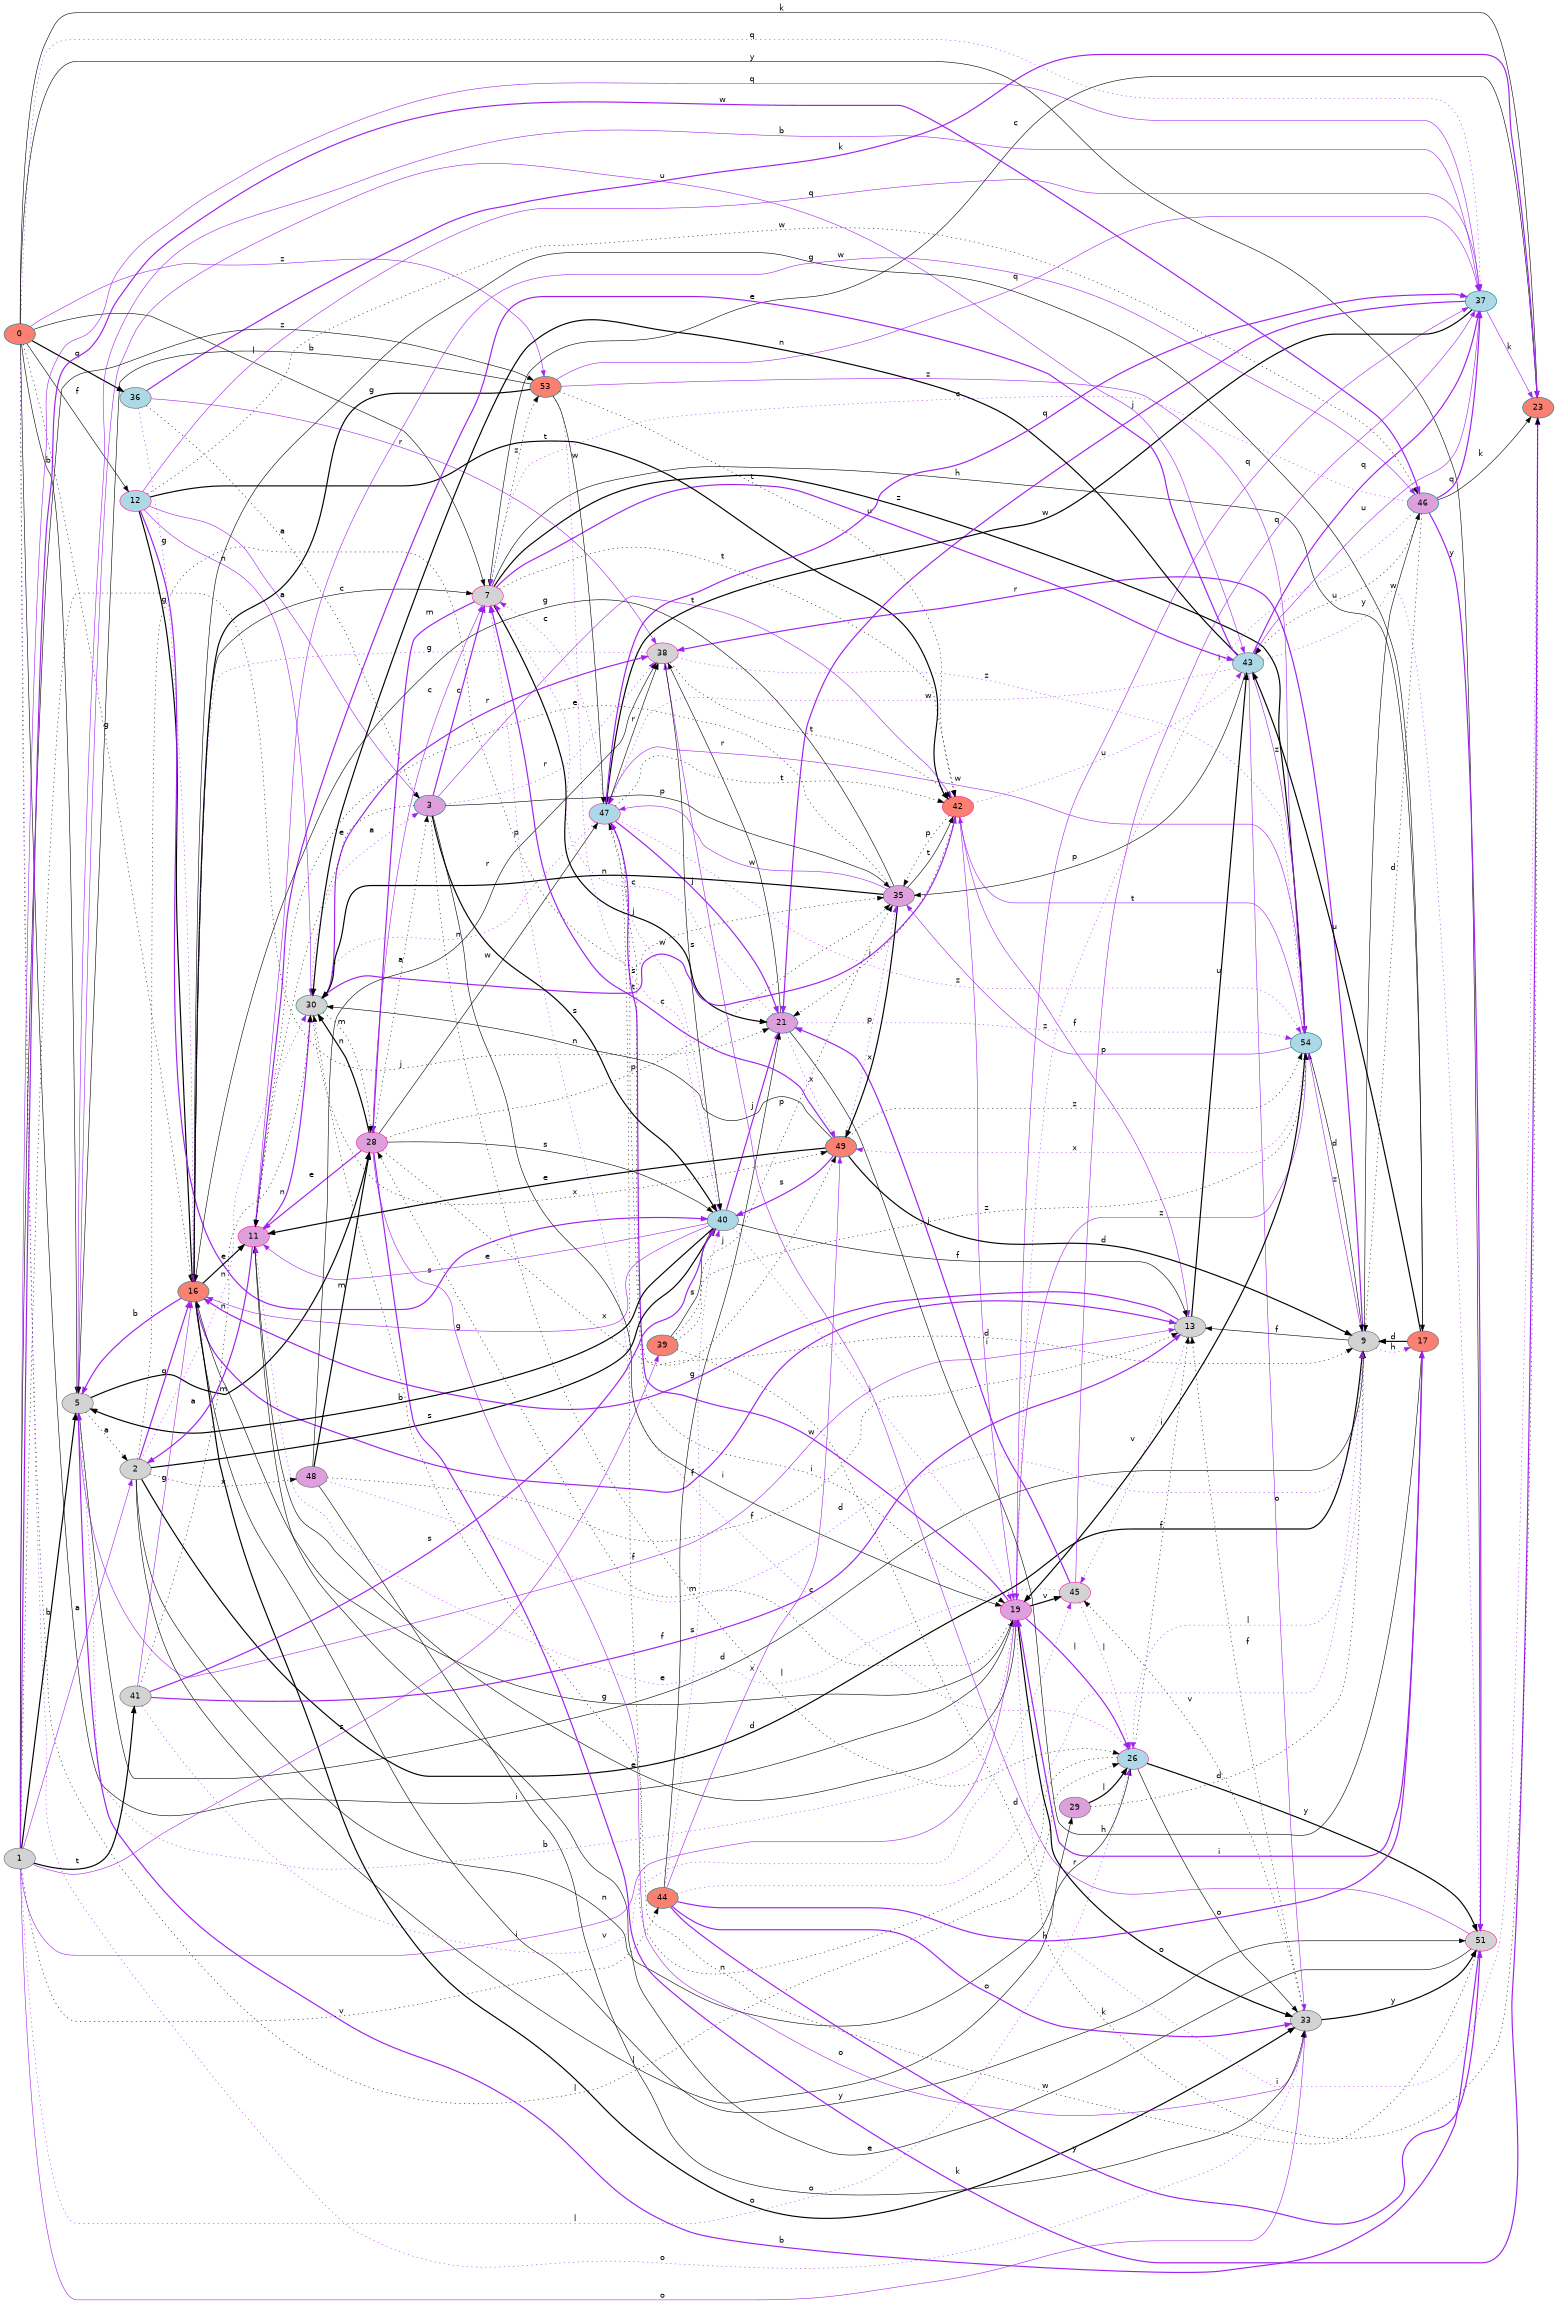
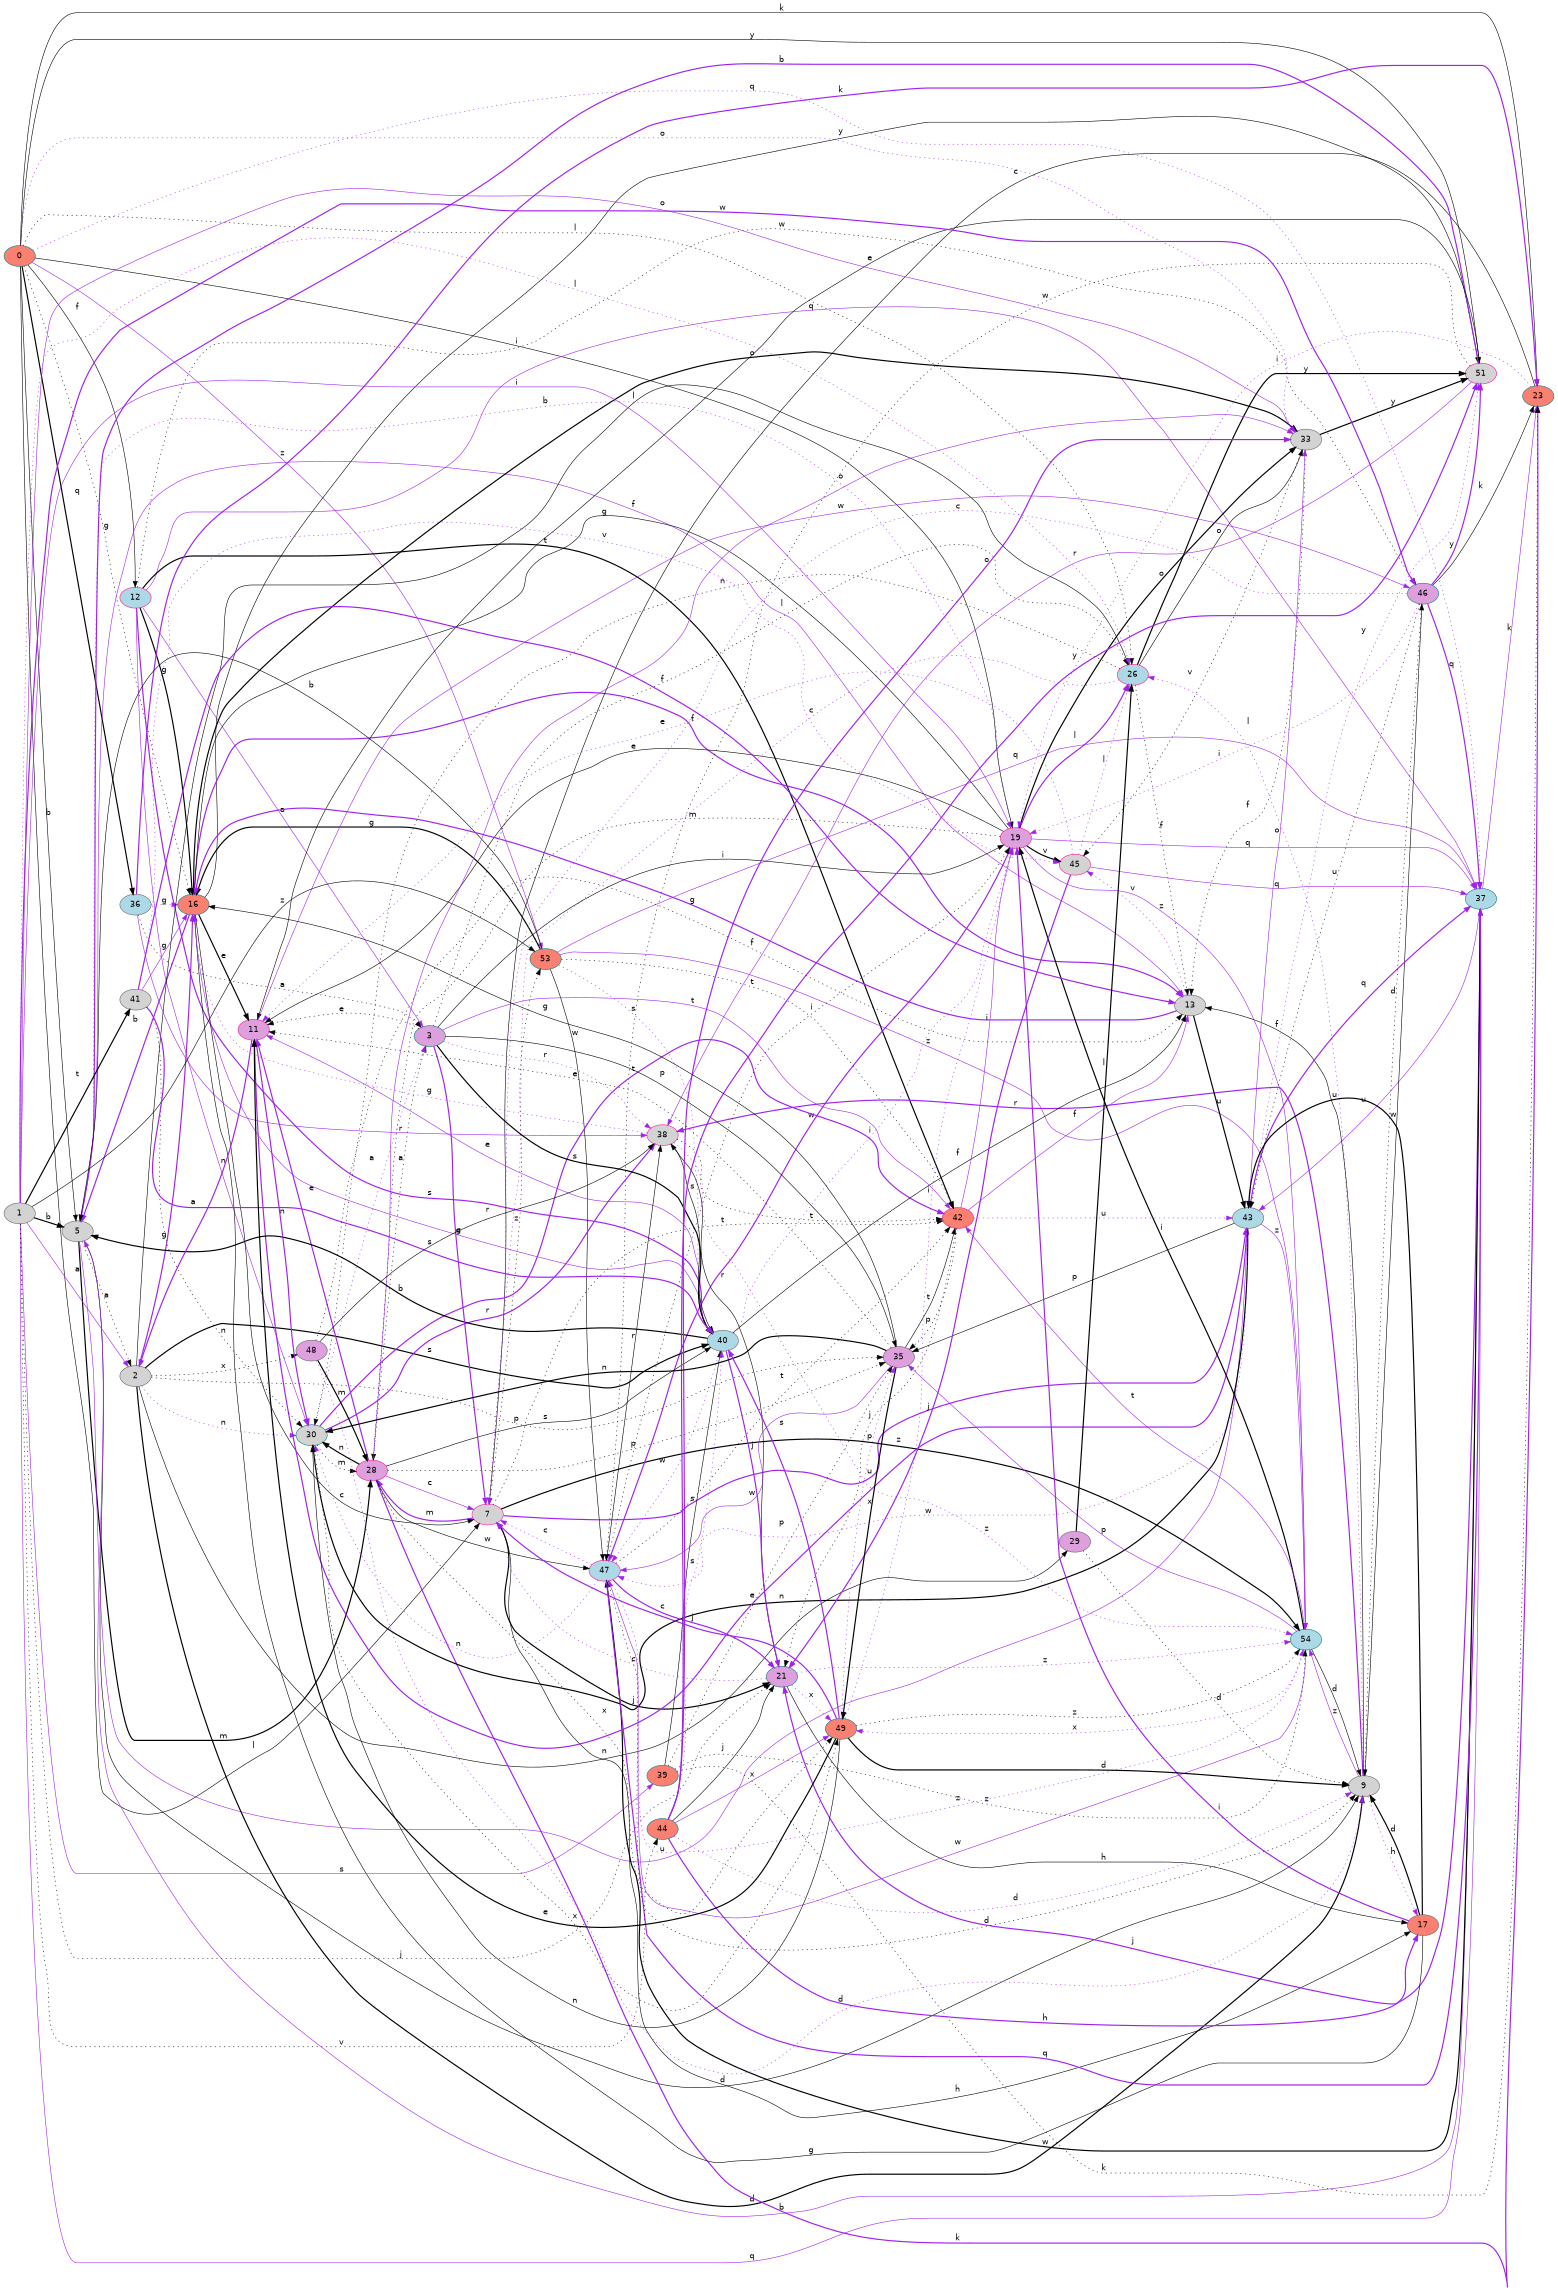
  strict digraph {
    fontname="DejaVu Sans"
    rankdir=LR
    node [color=gray40 fillcolor=lightgrey fontname="DejaVu Sans" style=filled]
    edge [color=black fontname="DejaVu Sans" style=solid]
    0 [color=teal fillcolor=salmon]
    5
    7 [color=deeppink]
    12 [color=deeppink fillcolor=lightblue]
    16 [color=teal fillcolor=salmon]
    19 [color=deeppink fillcolor=plum]
    23 [color=teal fillcolor=salmon]
    26 [color=deeppink fillcolor=lightblue]
    33
    36 [fillcolor=lightblue]
    37 [color=teal fillcolor=lightblue]
    51 [color=deeppink]
    53 [color=teal fillcolor=salmon]
    2
    9
    13
    28 [color=deeppink fillcolor=plum]
    43 [fillcolor=lightblue]
    21 [color=teal fillcolor=plum]
    42 [color=deeppink fillcolor=salmon]
    17 [fillcolor=salmon]
    54 [color=teal fillcolor=lightblue]
    46 [color=teal fillcolor=plum]
    n24 [color=teal label=30]
    40 [fillcolor=lightblue]
    3 [color=teal fillcolor=plum]
    11 [color=deeppink fillcolor=plum]
    45 [color=deeppink]
    47 [color=deeppink fillcolor=lightblue]
    38 [color=deeppink]
    1
    39 [color=teal fillcolor=salmon]
    41
    44 [color=teal fillcolor=salmon]
    29 [fillcolor=plum]
    35 [fillcolor=plum]
    48 [fillcolor=plum]
    49 [color=teal fillcolor=salmon]
    0 -> 5 [label=b]
    0 -> 7 [label=l]
    0 -> 12 [label=f]
    0 -> 16 [label=g style=dotted]
    0 -> 19 [label=i]
    0 -> 23 [label=k]
    0 -> 26 [label=l style=dotted]
    0 -> 33 [color=purple label=o style=dotted]
    0 -> 36 [label=q style=bold]
    0 -> 37 [color=purple label=q style=dotted]
    0 -> 51 [label=y]
    0 -> 53 [color=purple label=z]
    5 -> 2 [label=a style=dotted]
    5 -> 9 [label=d]
    5 -> 13 [color=purple label=f]
    5 -> 28 [label=m style=bold]
    5 -> 43 [color=purple label=u]
    7 -> 53 [label=z style=dotted]
    7 -> 28 [color=purple label=m style=bold]
    7 -> 43 [color=purple label=u style=bold]
    7 -> 21 [label=j style=bold]
    7 -> 42 [label=t style=dotted]
    7 -> 17 [label=h]
    7 -> 54 [label=z style=bold]
    12 -> 16 [label=g style=bold]
    12 -> 37 [color=purple label=q]
    12 -> 42 [label=t style=bold]
    12 -> 46 [label=w style=dotted]
    12 -> n24 [color=purple label=n]
    12 -> 40 [color=purple label=s style=bold]
    12 -> 3 [color=purple label=a]
    16 -> 5 [color=purple label=b style=bold]
    16 -> 7 [label=c]
    16 -> 33 [label=o style=bold]
    16 -> 51 [label=y]
    16 -> 13 [color=purple label=f style=bold]
    16 -> 11 [label=e style=bold]
    19 -> 5 [color=purple label=b style=dotted]
    19 -> 16 [label=g]
    19 -> 26 [color=purple label=l style=bold]
    19 -> 33 [label=o style=bold]
    19 -> 37 [color=purple label=q]
    19 -> 28 [label=m style=dotted]
    19 -> 54 [color=purple label=z]
    19 -> 11 [label=e]
    19 -> 45 [label=v style=bold]
    19 -> 47 [color=purple label=w style=bold]
    23 -> 7 [label=c]
    23 -> 19 [color=purple label=i style=dotted]
    26 -> 7 [color=purple label=c style=dotted]
    26 -> 33 [label=o]
    26 -> 51 [label=y style=bold]
    26 -> 13 [label=f style=dotted]
    26 -> n24 [label=n style=dotted]
    33 -> 51 [label=y style=bold]
    33 -> 13 [label=f style=dotted]
    33 -> 45 [label=v style=dotted]
    36 -> 16 [color=purple label=g style=dotted]
    36 -> 23 [color=purple label=k style=bold]
    36 -> 3 [label=a style=dotted]
    36 -> 38 [color=purple label=r]
    37 -> 5 [color=purple label=b]
    37 -> 23 [color=purple label=k]
    37 -> 43 [color=purple label=u]
    37 -> 21 [color=purple label=j style=bold]
    37 -> 47 [label=w style=bold]
    51 -> 5 [color=purple label=b style=bold]
    51 -> 11 [label=e]
    51 -> 47 [label=w style=dotted]
    51 -> 38 [color=purple label=r]
    53 -> 5 [label=b]
    53 -> 16 [label=g style=bold]
    53 -> 37 [color=purple label=q]
    53 -> 42 [label=t style=dotted]
    53 -> 54 [color=purple label=z]
    53 -> 40 [color=purple label=s style=dotted]
    53 -> 47 [label=w]
    2 -> 16 [color=purple label=g style=bold]
    2 -> 26 [label=l]
    2 -> 9 [label=d style=bold]
    2 -> n24 [color=purple label=n style=dotted]
    2 -> 40 [label=s style=bold]
    2 -> 29 [label=n]
    2 -> 35 [label=p style=dotted]
    2 -> 48 [label=x style=dotted]
    9 -> 26 [color=purple label=l style=dotted]
    9 -> 13 [label=f]
    9 -> 17 [color=purple label=h style=dotted]
    9 -> 54 [color=purple label=z]
    9 -> 46 [label=w]
    9 -> 38 [color=purple label=r style=bold]
    13 -> 16 [color=purple label=g style=bold]
    13 -> 43 [label=u style=bold]
    13 -> 45 [color=purple label=v style=dotted]
    28 -> 7 [color=purple label=c]
    28 -> 23 [color=purple label=k style=bold]
    28 -> 33 [color=purple label=o]
    28 -> n24 [label=n style=bold]
    28 -> 40 [label=s]
    28 -> 3 [label=a style=dotted]
    28 -> 11 [color=purple label=e style=bold]
    28 -> 47 [label=w]
    28 -> 35 [label=p style=dotted]
    28 -> 49 [label=x style=dotted]
    43 -> 33 [color=purple label=o]
    43 -> 37 [color=purple label=q style=bold]
    43 -> 51 [color=purple label=y style=dotted]
    43 -> 54 [color=purple label=z]
    43 -> n24 [label=n style=bold]
    43 -> 11 [color=purple label=e style=bold]
    43 -> 47 [color=purple label=w style=dotted]
    43 -> 35 [label=p]
    21 -> 7 [color=purple label=c style=dotted]
    21 -> 17 [label=h]
    21 -> 54 [color=purple label=z style=dotted]
    21 -> 38 [label=r]
    21 -> 49 [color=purple label=x style=dotted]
    42 -> 19 [color=purple label=i]
    42 -> 13 [color=purple label=f]
    42 -> 43 [color=purple label=u style=dotted]
    42 -> 21 [label=j style=dotted]
    42 -> 35 [label=p style=dotted]
    17 -> 16 [label=g]
    17 -> 19 [color=purple label=i style=bold]
    17 -> 9 [label=d style=bold]
    17 -> 43 [label=u style=bold]
    54 -> 19 [label=i style=bold]
    54 -> 9 [label=d]
    54 -> 42 [color=purple label=t]
    54 -> 47 [color=purple label=w]
    54 -> 35 [color=purple label=p]
    54 -> 49 [color=purple label=x style=dotted]
    46 -> 7 [color=purple label=c style=dotted]
    46 -> 19 [color=purple label=i style=dotted]
    46 -> 23 [label=k]
    46 -> 37 [color=purple label=q style=bold]
    46 -> 51 [color=purple label=y style=bold]
    46 -> 9 [label=d style=dotted]
    46 -> 43 [label=u style=dotted]
    n24 -> 28 [label=m style=dotted]
    n24 -> 42 [color=purple label=t style=bold]
    n24 -> 3 [color=purple label=a style=dotted]
    n24 -> 38 [color=purple label=r style=bold]
    n24 -> 49 [label=x style=dotted]
    40 -> 5 [label=b style=bold]
    40 -> 16 [color=purple label=g]
    40 -> 19 [color=purple label=i style=dotted]
    40 -> 13 [label=f]
    40 -> 21 [color=purple label=j style=bold]
    40 -> 11 [color=purple label=e]
    40 -> 47 [color=purple label=w style=dotted]
    3 -> 7 [color=purple label=c style=bold]
    3 -> 19 [label=i]
    3 -> 26 [label=l style=dotted]
    3 -> 42 [color=purple label=t]
    3 -> 40 [label=s style=bold]
    3 -> 11 [label=e style=dotted]
    3 -> 38 [color=purple label=r style=dotted]
    3 -> 35 [label=p]
    11 -> 2 [color=purple label=a style=bold]
    11 -> 46 [color=purple label=w]
    11 -> n24 [color=purple label=n style=bold]
    45 -> 26 [color=purple label=l style=dotted]
    45 -> 37 [color=purple label=q]
    45 -> 21 [color=purple label=j style=bold]
    45 -> 11 [color=purple label=e style=dotted]
    47 -> 7 [color=purple label=c style=dotted]
    47 -> 19 [label=i style=dotted]
    47 -> 37 [color=purple label=q style=bold]
    47 -> 9 [label=d style=dotted]
    47 -> 21 [color=purple label=j style=bold]
    47 -> 42 [label=t style=dotted]
    47 -> 54 [color=purple label=z style=dotted]
    47 -> n24 [color=purple label=n style=dotted]
    47 -> 38 [label=r]
    38 -> 16 [color=purple label=g style=dotted]
    38 -> 42 [label=t style=dotted]
    38 -> 54 [color=purple label=z style=dotted]
    38 -> 40 [label=s]
    1 -> 5 [label=b style=bold]
    1 -> 19 [color=purple label=i]
    1 -> 26 [color=purple label=l style=dotted]
    1 -> 33 [color=purple label=o]
    1 -> 37 [color=purple label=q]
    1 -> 53 [label=z]
    1 -> 2 [color=purple label=a]
    1 -> 21 [label=j style=dotted]
    1 -> 46 [color=purple label=w style=bold]
    1 -> 39 [color=purple label=s]
    1 -> 41 [label=t style=bold]
    1 -> 44 [label=v style=dotted]
    39 -> 23 [label=k style=dotted]
    39 -> 54 [label=z style=dotted]
    39 -> 40 [label=s]
    39 -> 35 [label=p style=dotted]
    41 -> 16 [color=purple label=g]
    41 -> 13 [color=purple label=f style=bold]
    41 -> n24 [label=n style=dotted]
    41 -> 40 [color=purple label=s style=bold]
    41 -> 45 [color=purple label=v style=dotted]
    44 -> 33 [color=purple label=o style=bold]
    44 -> 51 [color=purple label=y style=bold]
    44 -> 9 [color=purple label=d style=dotted]
    44 -> 21 [label=j]
    44 -> 17 [color=purple label=h style=bold]
    44 -> 40 [color=purple label=s style=dotted]
    44 -> 49 [color=purple label=x]
    29 -> 26 [label=l style=bold]
    29 -> 9 [label=d style=dotted]
    35 -> 16 [label=g]
    35 -> 42 [label=t]
    35 -> n24 [label=n style=bold]
    35 -> 11 [label=e style=dotted]
    35 -> 47 [color=purple label=w]
    35 -> 49 [label=x style=bold]
-   48 -> 33 [label=o]
    48 -> 9 [color=purple label=d style=dotted]
    48 -> 13 [label=f style=dotted]
    48 -> 28 [label=m style=bold]
    48 -> 38 [label=r]
    49 -> 7 [color=purple label=c style=bold]
+   49 -> 19 [color=purple label=i style=dotted]
    49 -> 9 [label=d style=bold]
    49 -> 54 [label=z style=dotted]
    49 -> n24 [label=n]
    49 -> 40 [color=purple label=s style=bold]
    49 -> 11 [label=e style=bold]
    49 -> 35 [color=purple label=p style=dotted]
  }
